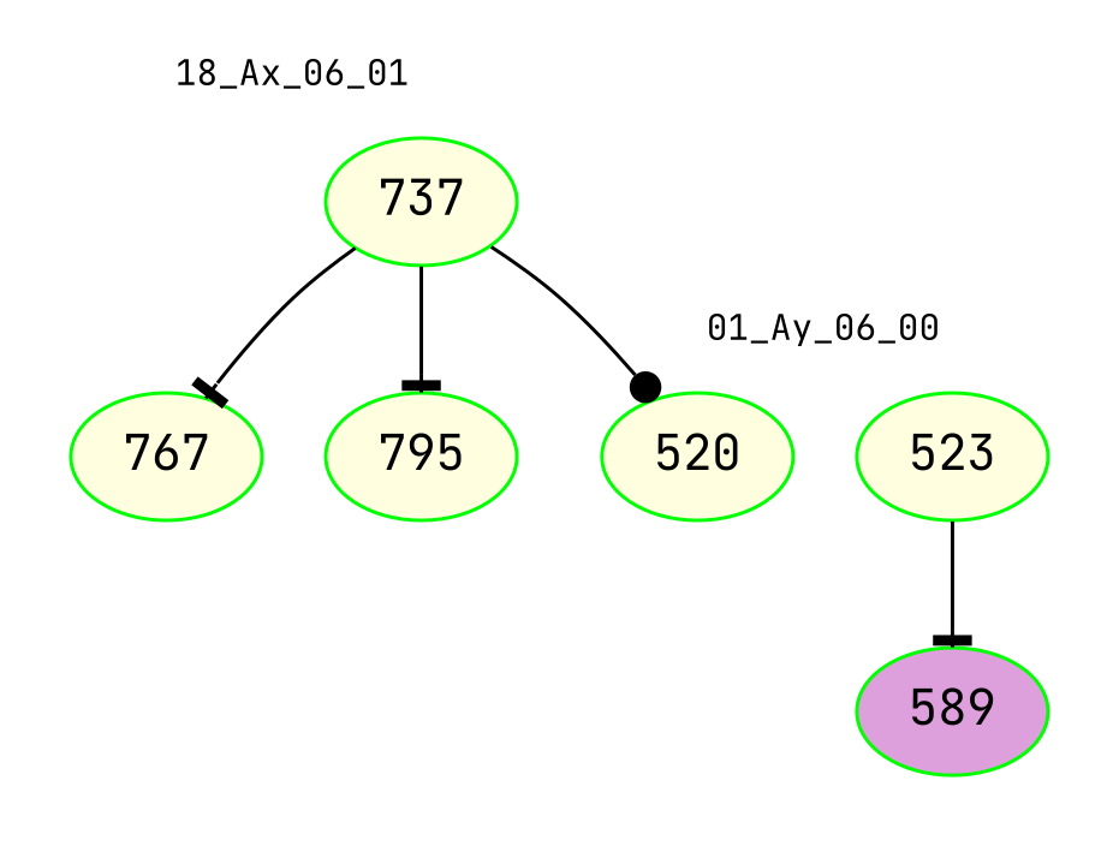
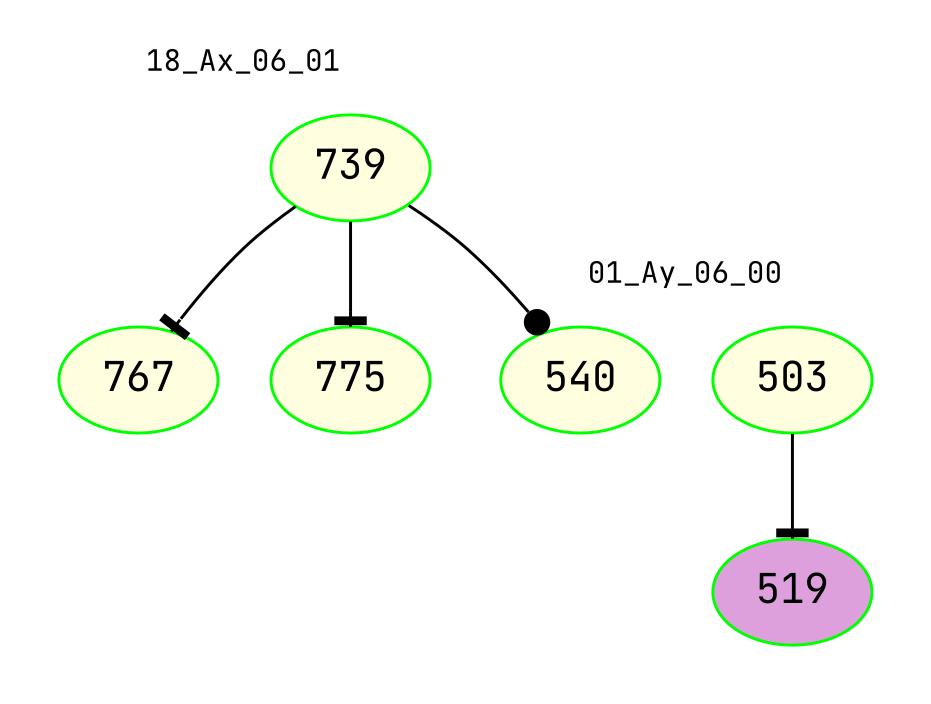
  digraph {
    fontname="JetBrains Mono"
    node [color=green fillcolor=lightyellow fontname="JetBrains Mono" style=filled]
    edge [arrowhead=tee color=black fontname="JetBrains Mono"]
-   n1 [label=523]
-   n2 [label=520]
-   n3 [fillcolor=plum label=589]
-   n4 [label=737]
+   n1 [label=503]
+   n2 [label=540]
+   n3 [fillcolor=plum label=519]
+   n4 [label=739]
    n5 [label=767]
-   n6 [label=795]
+   n6 [label=775]
    subgraph cluster_1 {
      color=white
      fontsize=10
      label="01_Ay_06_00"
      n1
      n2
      n3
    }
    subgraph cluster_2 {
      color=white
      fontsize=10
      label="18_Ax_06_01"
      n4
      n5
      n6
    }
    n1 -> n3
    n4 -> n2 [arrowhead=dot]
    n4 -> n5
    n4 -> n6
  }
